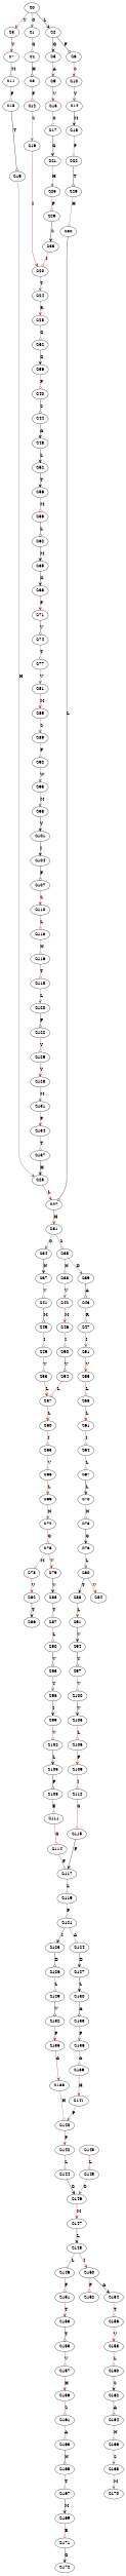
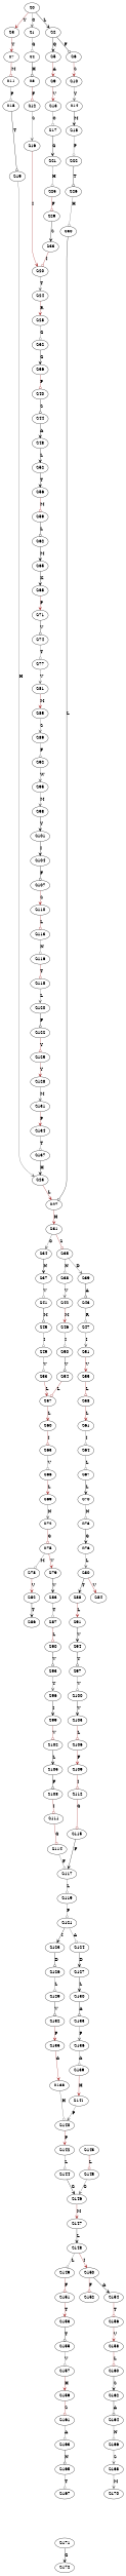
  strict digraph {
    edge [arrowhead=vee color=brown]
    S0
    S1
    S2
    S3
    S4
    S5
    S6
    S7
    S8
    S9
    S10
    S11
    S12
    S13
    S14
    S15
    S16
    S17
    S18
    S19
    S20
    S21
    S22
    S23
    S24
    S25
    S26
    S27
    S28
    S29
    S30
    S31
    S32
    S33
    S34
    S35
    S36
    S37
    S38
    S39
    S40
    S41
    S42
    S43
    S44
    S45
    S46
    S47
    S48
    S49
    S50
    S51
    S52
    S53
    S54
    S55
    S56
    S57
    S58
    S59
    S60
    S61
    S62
    S63
    S64
    S65
    S66
    S67
    S68
    S69
    S70
    S71
    S72
    S73
    S74
    S75
    S76
    S77
    S78
    S79
    S80
    S81
    S82
    S83
    S84
    S88
    S85
    S86
    S87
    S89
    S90
    S91
    S92
    S93
    S94
    S95
    S96
    S97
    S98
    S99
    S100
    S101
    S102
    S103
    S104
    S105
    S106
    S107
    S108
    S109
    S110
    S111
    S112
    S113
    S114
    S115
    S116
    S117
    S118
    S119
    S120
    S121
    S122
    S123
    S124
    S125
    S126
    S127
    S128
    S129
    S130
    S131
    S132
    S133
    S134
    S135
    S136
    S137
    S138
    S139
    S140
    S141
    S142
    S144
    S143
    S145
    S146
    S147
    S148
    S149
    S150
    S151
    S152
    S154
    S153
    S155
    S156
    S157
    S158
    S159
    S160
    S161
    S162
    S163
    S164
    S165
    S166
    S167
    S168
-   S169
    S170
    S171
    S172
    S0 -> S1 [color=gray40 label=C]
    S0 -> S2 [color=black label=L]
    S0 -> S3 [label=Y]
    S1 -> S4 [arrowhead=odot color=gray40 label=G]
    S2 -> S5 [color=black label=Q]
    S2 -> S6 [arrowhead=odot color=black label=F]
    S3 -> S7 [label=Y]
    S4 -> S8 [arrowhead=odot color=black label=H]
    S5 -> S9 [label=A]
    S6 -> S10 [label=S]
    S7 -> S11 [arrowhead=odot label=M]
    S8 -> S12 [arrowhead=odot label=F]
    S9 -> S13 [label=V]
    S10 -> S14 [color=gray40 label=Y]
    S11 -> S15 [arrowhead=odot color=gray40 label=P]
    S12 -> S16 [color=gray40 label=S]
    S13 -> S17 [arrowhead=odot color=gray40 label=C]
    S14 -> S18 [color=black label=M]
    S15 -> S19 [arrowhead=odot color=black label=T]
    S16 -> S20 [label=I]
    S17 -> S21 [color=black label=G]
    S18 -> S22 [arrowhead=odot color=gray40 label=P]
    S19 -> S23 [color=gray40 label=H]
    S20 -> S24 [color=gray40 label=T]
-   S21 -> S25 [color=gray40 label=H]
+   S21 -> S25 [arrowhead=odot color=gray40 label=H]
    S22 -> S26 [arrowhead=odot color=black label=T]
    S23 -> S27 [label=L]
    S24 -> S28 [label=R]
    S25 -> S29 [arrowhead=odot label=F]
    S26 -> S30 [arrowhead=odot color=gray40 label=H]
    S27 -> S31 [label=H]
    S28 -> S32 [arrowhead=odot color=gray40 label=G]
    S29 -> S33 [color=black label=S]
    S30 -> S27 [arrowhead=odot color=black label=L]
    S31 -> S34 [color=gray40 label=C]
    S31 -> S35 [arrowhead=odot label=S]
    S32 -> S36 [color=black label=G]
    S33 -> S20 [arrowhead=odot label=I]
    S34 -> S37 [color=black label=N]
    S35 -> S38 [arrowhead=odot color=gray40 label=N]
    S35 -> S39 [color=gray40 label=D]
    S36 -> S40 [arrowhead=odot label=P]
    S37 -> S41 [arrowhead=odot color=gray40 label=V]
    S38 -> S42 [color=gray40 label=V]
    S39 -> S43 [arrowhead=odot color=black label=A]
    S40 -> S44 [arrowhead=odot color=black label=S]
    S41 -> S45 [arrowhead=odot color=black label=M]
    S42 -> S46 [label=M]
    S43 -> S47 [arrowhead=odot color=gray40 label=R]
    S44 -> S48 [color=black label=A]
    S45 -> S49 [arrowhead=odot color=gray40 label=I]
    S46 -> S50 [arrowhead=odot color=gray40 label=I]
    S47 -> S51 [color=gray40 label=I]
    S48 -> S52 [color=black label=L]
    S49 -> S53 [arrowhead=odot color=gray40 label=V]
    S50 -> S54 [arrowhead=odot color=black label=V]
    S51 -> S55 [label=V]
    S52 -> S56 [color=black label=T]
    S53 -> S57 [label=L]
    S54 -> S57 [arrowhead=odot label=L]
    S55 -> S58 [arrowhead=odot label=L]
    S56 -> S59 [arrowhead=odot label=M]
    S57 -> S60 [label=L]
    S58 -> S61 [label=L]
    S59 -> S62 [arrowhead=odot color=black label=L]
    S60 -> S63 [arrowhead=odot label=I]
    S61 -> S64 [arrowhead=odot color=gray40 label=I]
    S62 -> S65 [color=black label=M]
    S63 -> S66 [arrowhead=odot color=gray40 label=V]
    S64 -> S67 [arrowhead=odot color=gray40 label=L]
    S65 -> S68 [color=black label=K]
    S66 -> S69 [label=L]
    S67 -> S70 [color=black label=L]
    S68 -> S71 [label=P]
    S69 -> S72 [color=gray40 label=N]
    S70 -> S73 [arrowhead=odot color=gray40 label=N]
    S71 -> S74 [arrowhead=odot color=black label=V]
    S72 -> S75 [arrowhead=odot label=G]
    S73 -> S76 [color=black label=G]
    S74 -> S77 [arrowhead=odot color=gray40 label=T]
    S75 -> S78 [arrowhead=odot color=gray40 label=M]
    S75 -> S79 [label=V]
    S76 -> S80 [color=gray40 label=L]
    S77 -> S81 [color=gray40 label=V]
    S78 -> S82 [label=V]
    S79 -> S83 [color=black label=V]
    S80 -> S84 [label=V]
    S80 -> S88 [color=black label=T]
    S81 -> S85 [label=M]
    S82 -> S86 [color=black label=T]
    S83 -> S87 [arrowhead=odot color=gray40 label=T]
    S88 -> S91 [label=L]
    S85 -> S89 [color=gray40 label=S]
    S87 -> S90 [arrowhead=odot label=L]
    S89 -> S92 [arrowhead=odot color=gray40 label=F]
    S90 -> S93 [arrowhead=odot color=black label=V]
    S91 -> S94 [color=black label=V]
    S92 -> S95 [color=gray40 label=W]
    S93 -> S96 [color=gray40 label=Y]
    S94 -> S97 [arrowhead=odot color=black label=Y]
    S95 -> S98 [color=gray40 label=M]
    S96 -> S99 [color=black label=I]
    S97 -> S100 [arrowhead=odot color=gray40 label=V]
    S98 -> S101 [color=black label=Y]
    S99 -> S102 [arrowhead=odot label=V]
    S100 -> S103 [color=black label=V]
    S101 -> S104 [color=black label=I]
    S102 -> S105 [color=black label=L]
    S103 -> S106 [arrowhead=odot label=L]
    S104 -> S107 [arrowhead=odot color=black label=F]
    S105 -> S108 [arrowhead=odot color=black label=F]
    S106 -> S109 [label=F]
    S107 -> S110 [label=S]
-   S108 -> S111 [arrowhead=odot label=E]
+   S108 -> S111 [arrowhead=odot label=I]
    S109 -> S112 [arrowhead=odot label=I]
    S110 -> S113 [arrowhead=odot label=L]
    S111 -> S114 [arrowhead=odot label=G]
    S112 -> S115 [arrowhead=odot label=G]
    S113 -> S116 [arrowhead=odot color=gray40 label=N]
    S114 -> S117 [arrowhead=odot color=gray40 label=F]
    S115 -> S117 [color=black label=F]
    S116 -> S118 [arrowhead=odot label=T]
    S117 -> S119 [arrowhead=odot color=gray40 label=L]
    S118 -> S120 [color=gray40 label=L]
    S119 -> S121 [arrowhead=odot color=gray40 label=P]
    S120 -> S122 [arrowhead=odot color=black label=F]
    S121 -> S123 [color=black label=I]
    S121 -> S124 [arrowhead=odot color=gray40 label=A]
    S122 -> S125 [arrowhead=odot label=Y]
    S123 -> S126 [arrowhead=odot color=black label=D]
    S124 -> S127 [color=black label=D]
    S125 -> S128 [label=Y]
    S126 -> S129 [arrowhead=odot color=gray40 label=L]
    S127 -> S130 [color=black label=L]
    S128 -> S131 [color=gray40 label=M]
    S129 -> S132 [arrowhead=odot color=black label=V]
    S130 -> S133 [arrowhead=odot color=black label=A]
    S131 -> S134 [label=P]
    S132 -> S135 [label=P]
    S133 -> S136 [color=gray40 label=P]
    S134 -> S137 [arrowhead=odot color=gray40 label=T]
    S135 -> S138 [label=A]
    S136 -> S139 [arrowhead=odot color=gray40 label=A]
    S137 -> S23 [color=black label=H]
    S138 -> S140 [arrowhead=odot color=gray40 label=H]
    S139 -> S141 [label=H]
    S140 -> S142 [label=P]
    S141 -> S140 [color=gray40 label=P]
    S142 -> S144 [arrowhead=odot color=gray40 label=L]
    S144 -> S146 [color=black label=G]
    S143 -> S145 [arrowhead=odot label=L]
    S145 -> S146 [color=gray40 label=G]
    S146 -> S147 [label=M]
    S147 -> S148 [color=black label=L]
    S148 -> S149 [arrowhead=odot color=gray40 label=L]
    S148 -> S150 [label=I]
    S149 -> S151 [arrowhead=odot label=F]
    S150 -> S152 [arrowhead=odot label=F]
    S150 -> S154 [color=black label=A]
    S151 -> S153 [label=T]
    S154 -> S156 [arrowhead=odot label=T]
    S153 -> S155 [arrowhead=odot color=black label=T]
    S155 -> S157 [arrowhead=odot color=gray40 label=V]
    S156 -> S158 [label=V]
    S157 -> S159 [label=H]
    S158 -> S160 [arrowhead=odot label=L]
    S159 -> S161 [arrowhead=odot label=S]
    S160 -> S162 [color=black label=S]
    S161 -> S163 [arrowhead=odot color=gray40 label=A]
    S162 -> S164 [arrowhead=odot color=black label=A]
    S163 -> S165 [arrowhead=odot color=black label=N]
    S164 -> S166 [arrowhead=odot color=gray40 label=N]
    S165 -> S167 [arrowhead=odot color=gray40 label=T]
    S166 -> S168 [color=gray40 label=S]
-   S167 -> S169 [color=black label=M]
    S168 -> S170 [color=gray40 label=M]
-   S169 -> S171 [arrowhead=odot label=E]
    S171 -> S172 [color=black label=G]
  }
